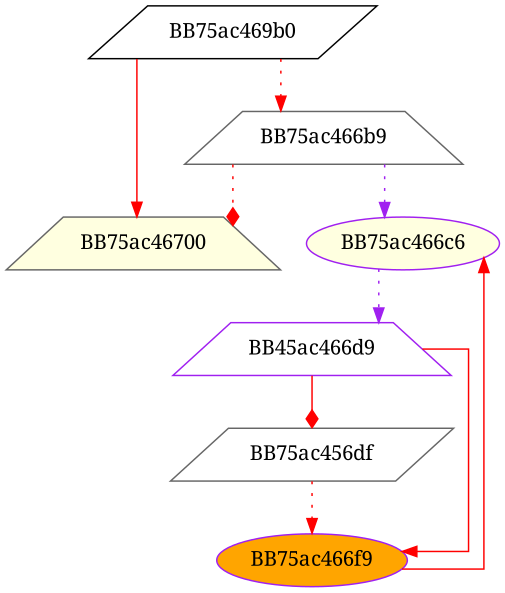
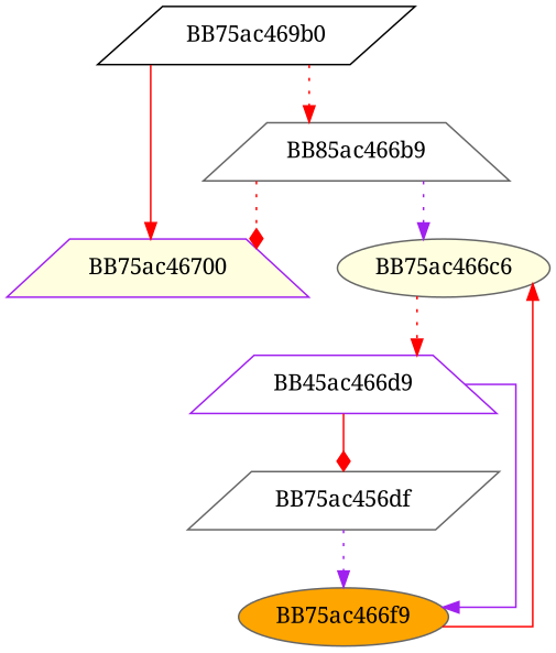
  digraph {
    fontname="Noto Serif"
    splines=ortho
    node [color=gray40 fillcolor=white fontname="Noto Serif" shape=trapezium style=filled]
    edge [arrowhead=normal color=red fontname="Noto Serif" style=dotted]
    n1 [color=black label=BB75ac469b0 shape=parallelogram]
-   BB75ac46700 [fillcolor=lightyellow]
-   BB75ac466b9
-   BB75ac466c6 [color=purple fillcolor=lightyellow shape=ellipse]
+   BB75ac46700 [color=purple fillcolor=lightyellow]
+   BB75ac466b9 [label=BB85ac466b9]
+   BB75ac466c6 [fillcolor=lightyellow shape=ellipse]
    n5 [color=purple label=BB45ac466d9]
-   BB75ac466f9 [color=purple fillcolor=orange shape=ellipse]
+   BB75ac466f9 [fillcolor=orange shape=ellipse]
    n7 [label=BB75ac456df shape=parallelogram]
    n1 -> BB75ac46700 [style=solid]
    n1 -> BB75ac466b9
    BB75ac466b9 -> BB75ac46700 [arrowhead=diamond]
    BB75ac466b9 -> BB75ac466c6 [color=purple]
-   BB75ac466c6 -> n5 [color=purple]
-   n5 -> BB75ac466f9 [style=solid]
+   BB75ac466c6 -> n5
+   n5 -> BB75ac466f9 [color=purple style=solid]
    n5 -> n7 [arrowhead=diamond style=solid]
    BB75ac466f9 -> BB75ac466c6 [style=solid]
-   n7 -> BB75ac466f9
+   n7 -> BB75ac466f9 [color=purple]
  }
